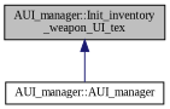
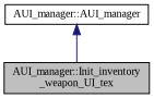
  digraph {
    rankdir=TB
    fontname="Liberation Serif"
    node [color=black fontname="Liberation Serif" fontsize=10 shape=record style=filled]
    n1 [fillcolor=grey75 fontcolor=black height=0.2 label="AUI_manager::Init_inventory\l_weapon_UI_tex" width=0.4]
    n2 [fillcolor=white height=0.2 label="AUI_manager::AUI_manager" width=0.4]
-   n1 -> n2 [color=midnightblue dir=back fontname="Liberation Serif" fontsize=10 labelfontname=Helvetica labelfontsize=10 style=solid]
+   n2 -> n1 [color=midnightblue dir=back fontname="Liberation Serif" fontsize=10 labelfontname=Helvetica labelfontsize=10 style=solid]
  }
